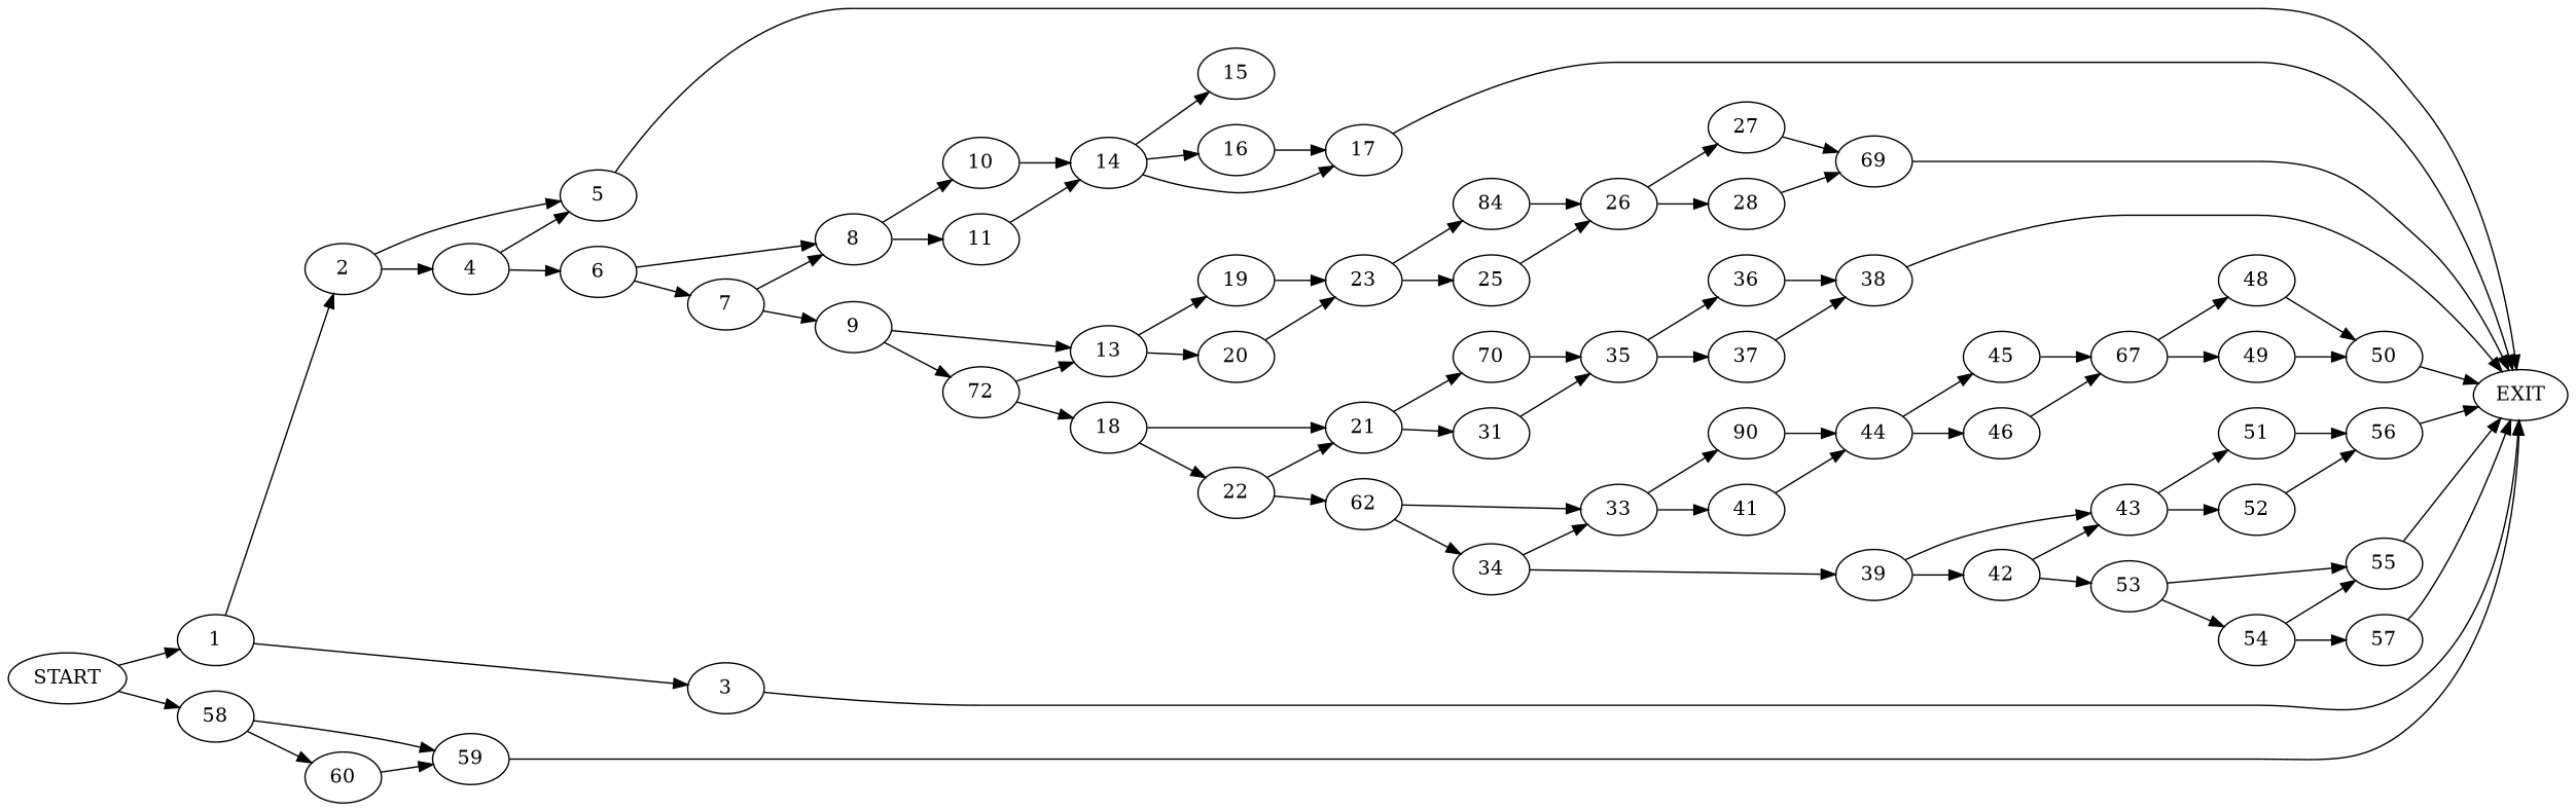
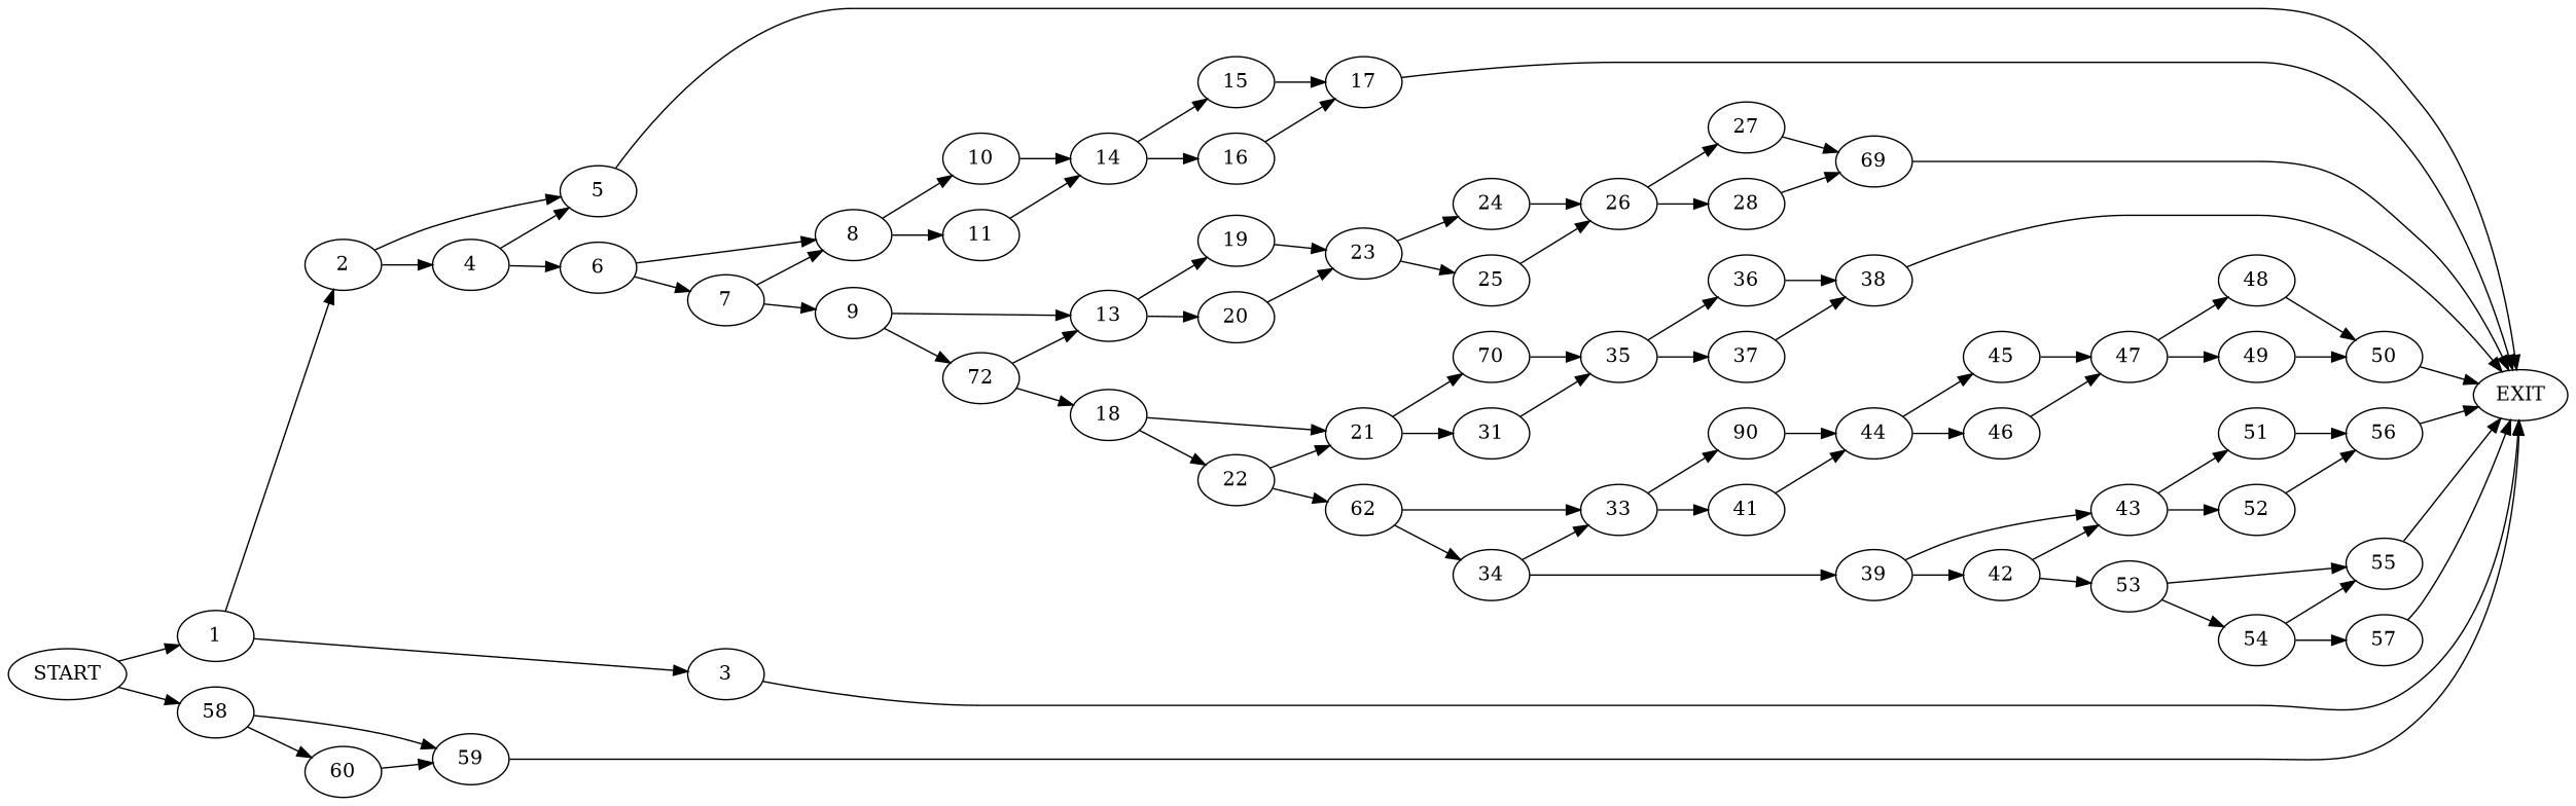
  digraph {
    rankdir=LR
    n1 [label=START]
    1
    58
    2
    3
    59
    60
    n8 [label=EXIT]
    4
    5
    6
    7
    8
    9
    10
    11
    n17 [label=72]
    13
    14
    18
    19
    20
    15
    16
    21
    22
    23
    17
    n29 [label=70]
    31
    n31 [label=62]
-   24 [label=84]
+   24
    25
    35
    33
    34
    26
    27
    28
    n40 [label=69]
    36
    37
    n43 [label=90]
    41
    39
    44
    42
    43
    38
    53
    51
    52
    45
    46
    54
    55
    56
-   47 [label=67]
+   47
    48
    49
    50
    57
    n1 -> 1
    n1 -> 58
    1 -> 2
    1 -> 3
    58 -> 59
    58 -> 60
    2 -> 4
    2 -> 5
    3 -> n8
    59 -> n8
    60 -> 59
    4 -> 5
    4 -> 6
    5 -> n8
    6 -> 7
    6 -> 8
    7 -> 8
    7 -> 9
    8 -> 10
    8 -> 11
    9 -> n17
    9 -> 13
    10 -> 14
    11 -> 14
    n17 -> 13
    n17 -> 18
    13 -> 19
    13 -> 20
    14 -> 15
    14 -> 16
    18 -> 21
    18 -> 22
    19 -> 23
    20 -> 23
-   14 -> 17
+   15 -> 17
    16 -> 17
    21 -> n29
    21 -> 31
    22 -> 21
    22 -> n31
    23 -> 24
    23 -> 25
    17 -> n8
    n29 -> 35
    31 -> 35
    n31 -> 33
    n31 -> 34
    24 -> 26
    25 -> 26
    35 -> 36
    35 -> 37
    33 -> n43
    33 -> 41
    34 -> 33
    34 -> 39
    26 -> 27
    26 -> 28
    27 -> n40
    28 -> n40
    n40 -> n8
    36 -> 38
    37 -> 38
    n43 -> 44
    41 -> 44
    39 -> 42
    39 -> 43
    44 -> 45
    44 -> 46
    42 -> 43
    42 -> 53
    43 -> 51
    43 -> 52
    38 -> n8
    53 -> 54
    53 -> 55
    51 -> 56
    52 -> 56
    45 -> 47
    46 -> 47
    54 -> 55
    54 -> 57
    55 -> n8
    56 -> n8
    47 -> 48
    47 -> 49
    48 -> 50
    49 -> 50
    50 -> n8
    57 -> n8
  }
